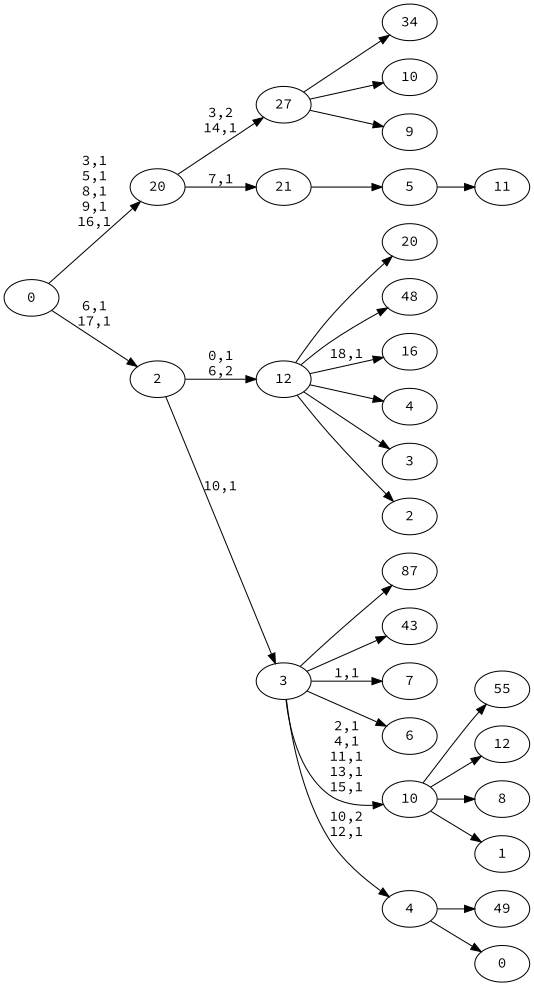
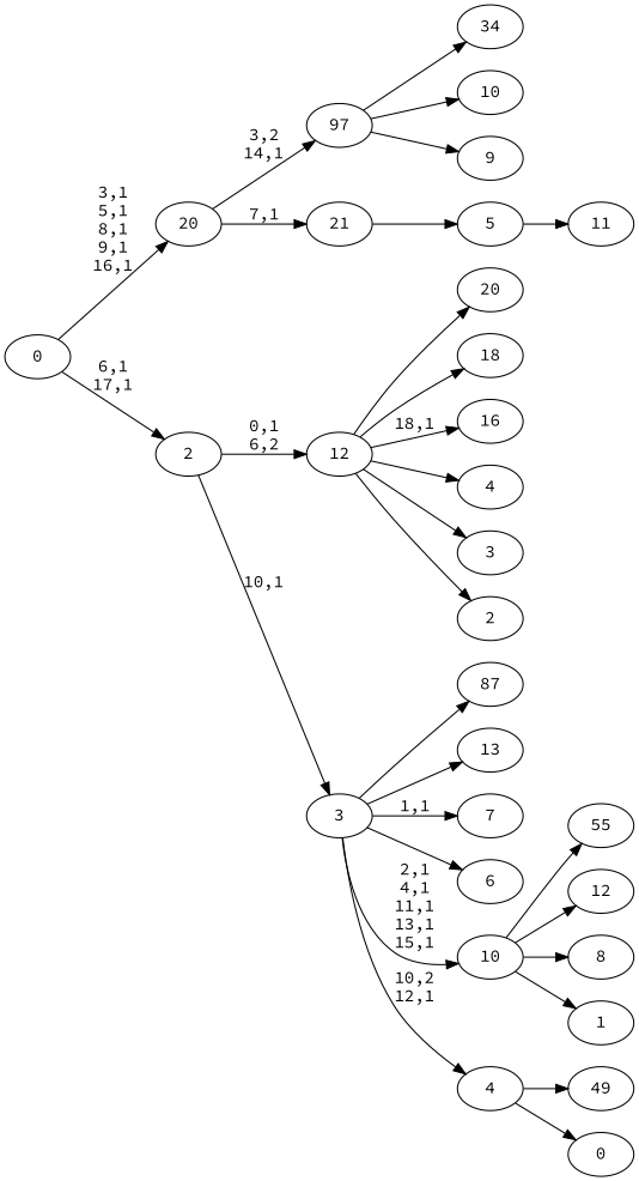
  digraph {
    fontname="Source Code Pro"
    rankdir=LR
    node [fontname="Source Code Pro"]
    edge [fontname="Source Code Pro"]
    n1 [label=20]
    n2 [label=49]
-   n3 [label=48]
+   n3 [label=18]
    n4 [label=87]
    n5 [label=16]
    n6 [label=55]
    n7 [label=34]
-   n8 [label=43]
+   n8 [label=13]
    n9 [label=12]
    n10 [label=11]
    n11 [label=10]
    n12 [label=9]
-   27
+   27 [label=97]
    n14 [label=8]
    n15 [label=7]
    n16 [label=6]
    n17 [label=5]
    21
    20
    n20 [label=4]
    n21 [label=3]
    n22 [label=2]
    12
    n24 [label=1]
    10
    n26 [label=0]
    4
    3
    2
    0
    27 -> n7
    27 -> n11
    27 -> n12
    n17 -> n10
    21 -> n17
    20 -> 27 [label="3,2\n14,1"]
    20 -> 21 [label="7,1"]
    12 -> n1
    12 -> n3
    12 -> n5 [label="18,1"]
    12 -> n20
    12 -> n21
    12 -> n22
    10 -> n6
    10 -> n9
    10 -> n14
    10 -> n24
    4 -> n2
    4 -> n26
    3 -> n4
    3 -> n8
    3 -> n15 [label="1,1"]
    3 -> n16
    3 -> 10 [label="2,1\n4,1\n11,1\n13,1\n15,1"]
    3 -> 4 [label="10,2\n12,1"]
    2 -> 12 [label="0,1\n6,2"]
    2 -> 3 [label="10,1"]
    0 -> 20 [label="3,1\n5,1\n8,1\n9,1\n16,1"]
    0 -> 2 [label="6,1\n17,1"]
  }
